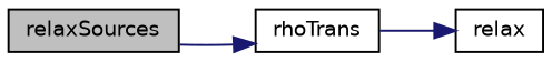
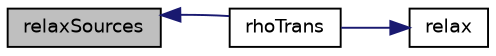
  digraph {
    rankdir=LR
    node [color=black fontname=Helvetica fontsize=10 shape=record]
    edge [color=midnightblue fontname=Helvetica fontsize=10 labelfontname=Helvetica labelfontsize=10 style=solid]
    n1 [fillcolor=grey75 fontcolor=black height=0.2 label=relaxSources style=filled width=0.4]
    n2 [height=0.2 label=rhoTrans width=0.4]
    n3 [height=0.2 label=relax width=0.4]
-   n1 -> n2
+   n2 -> n1
    n2 -> n3
  }
